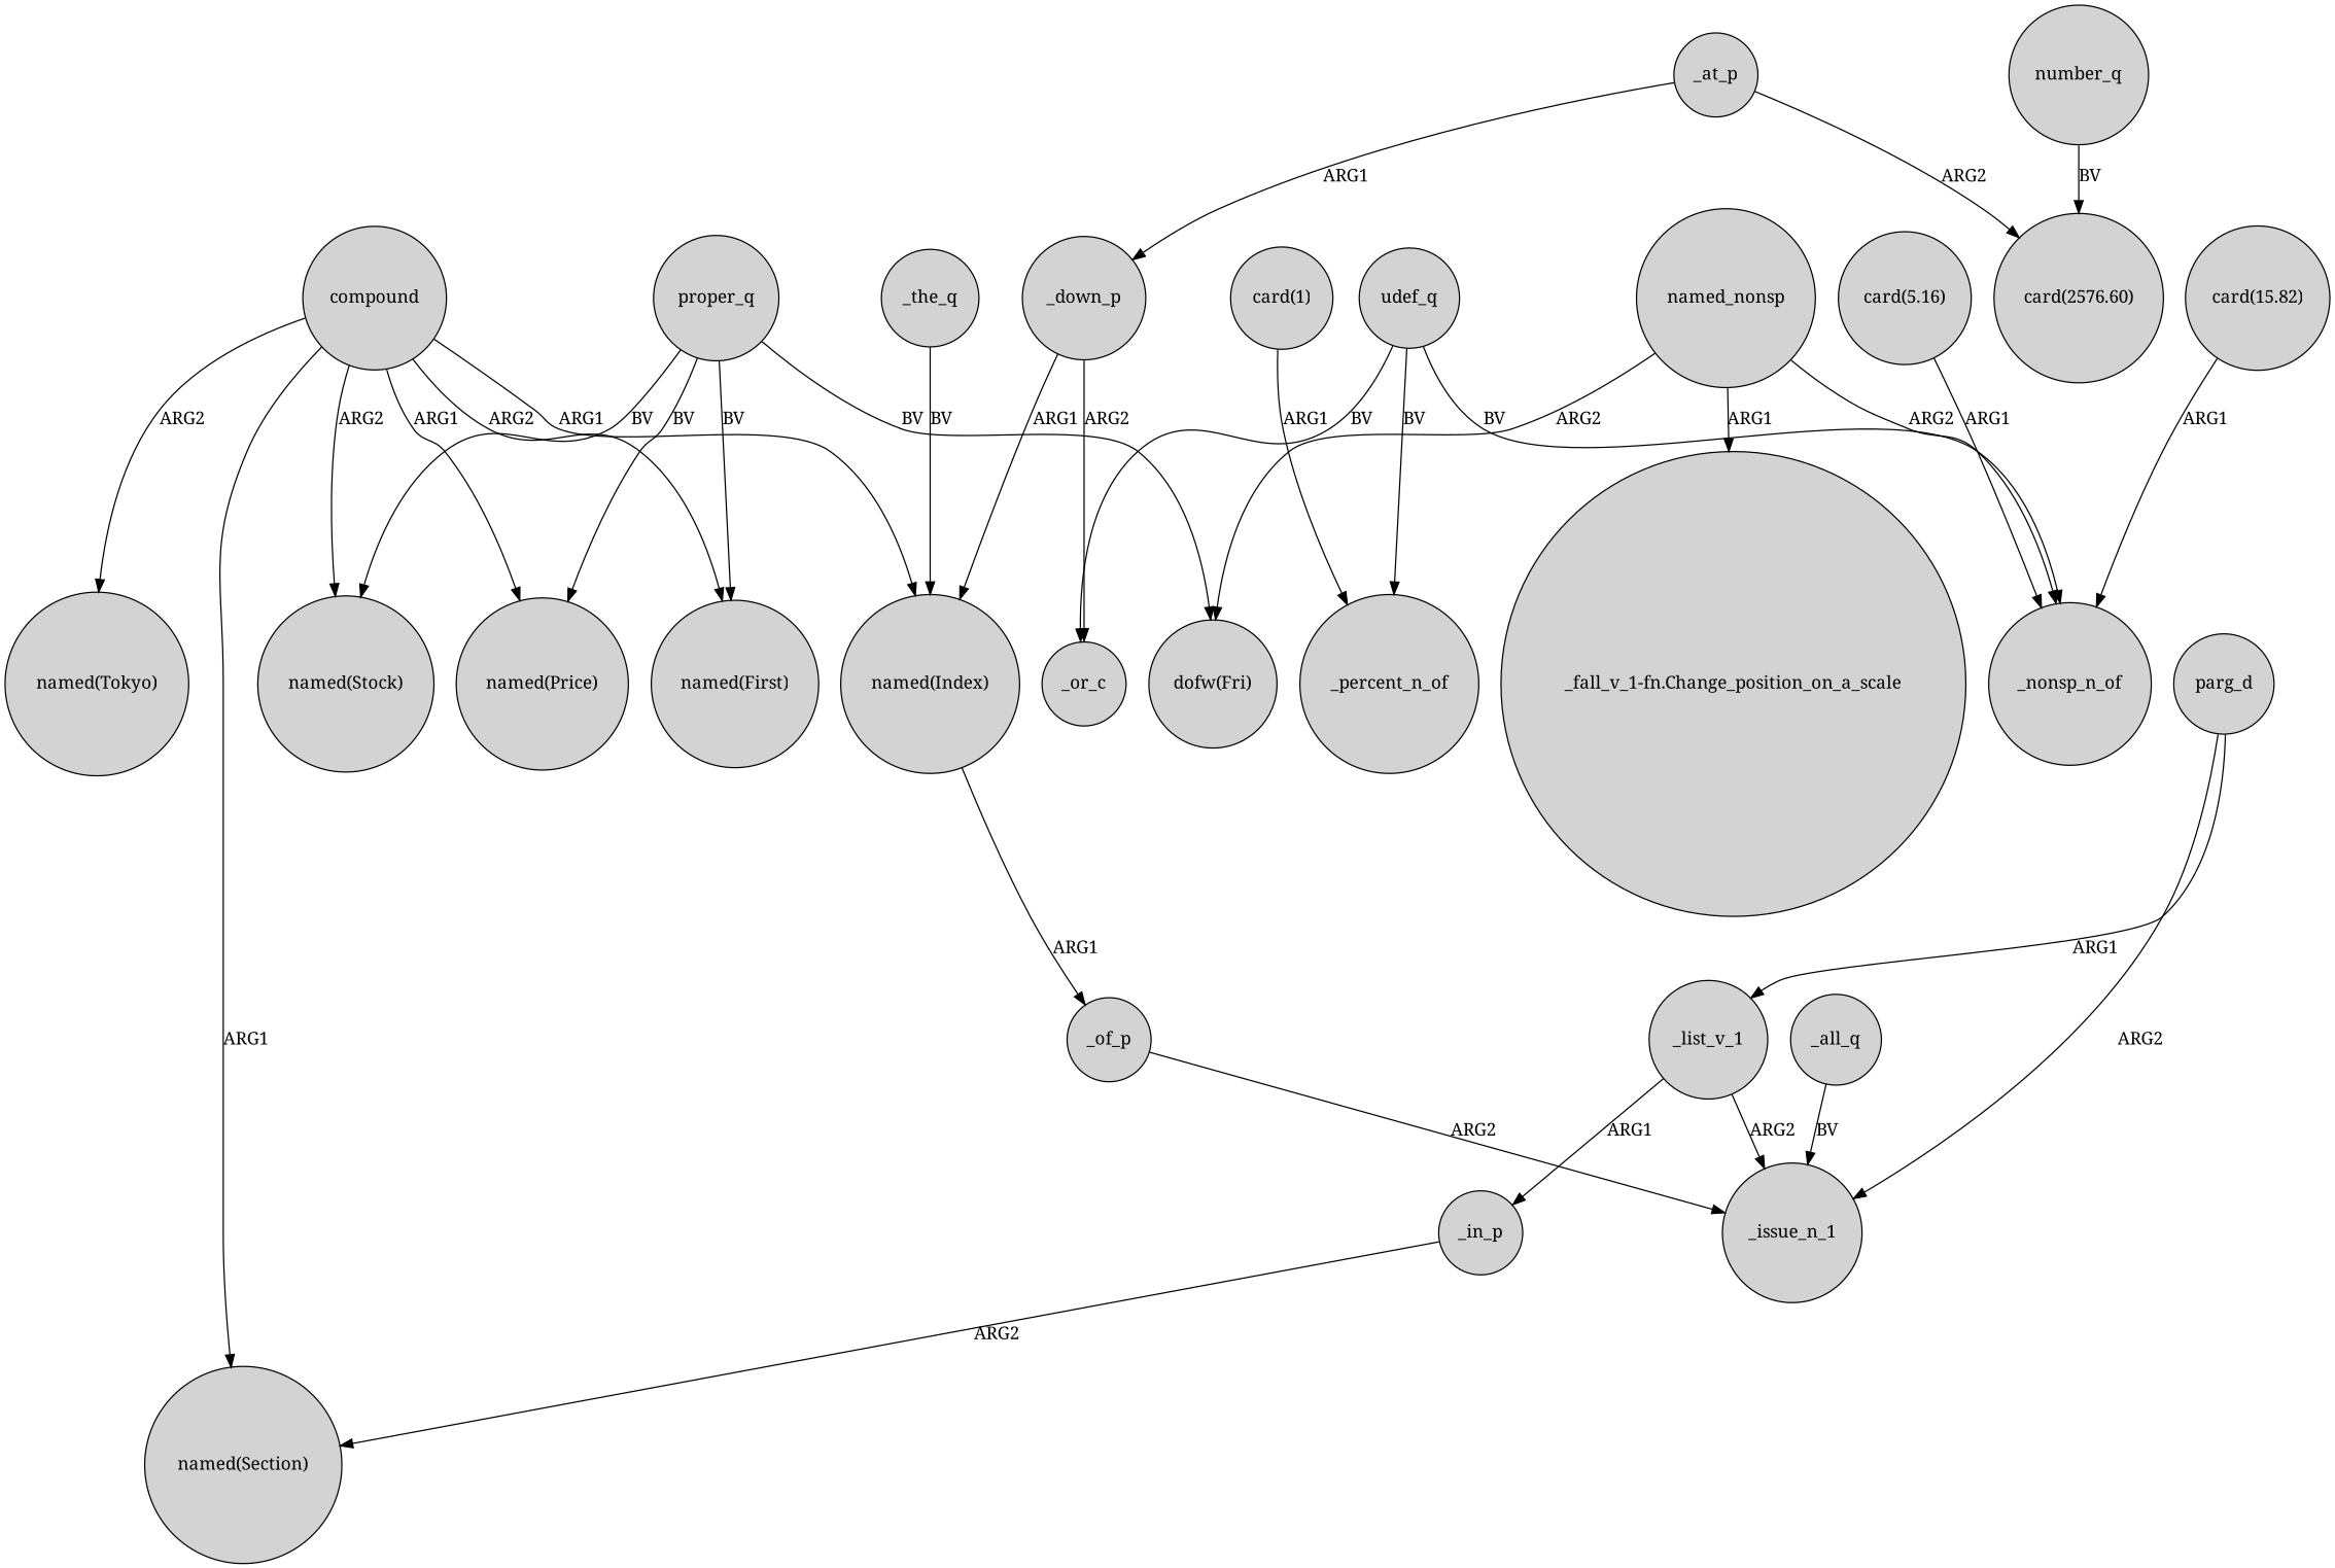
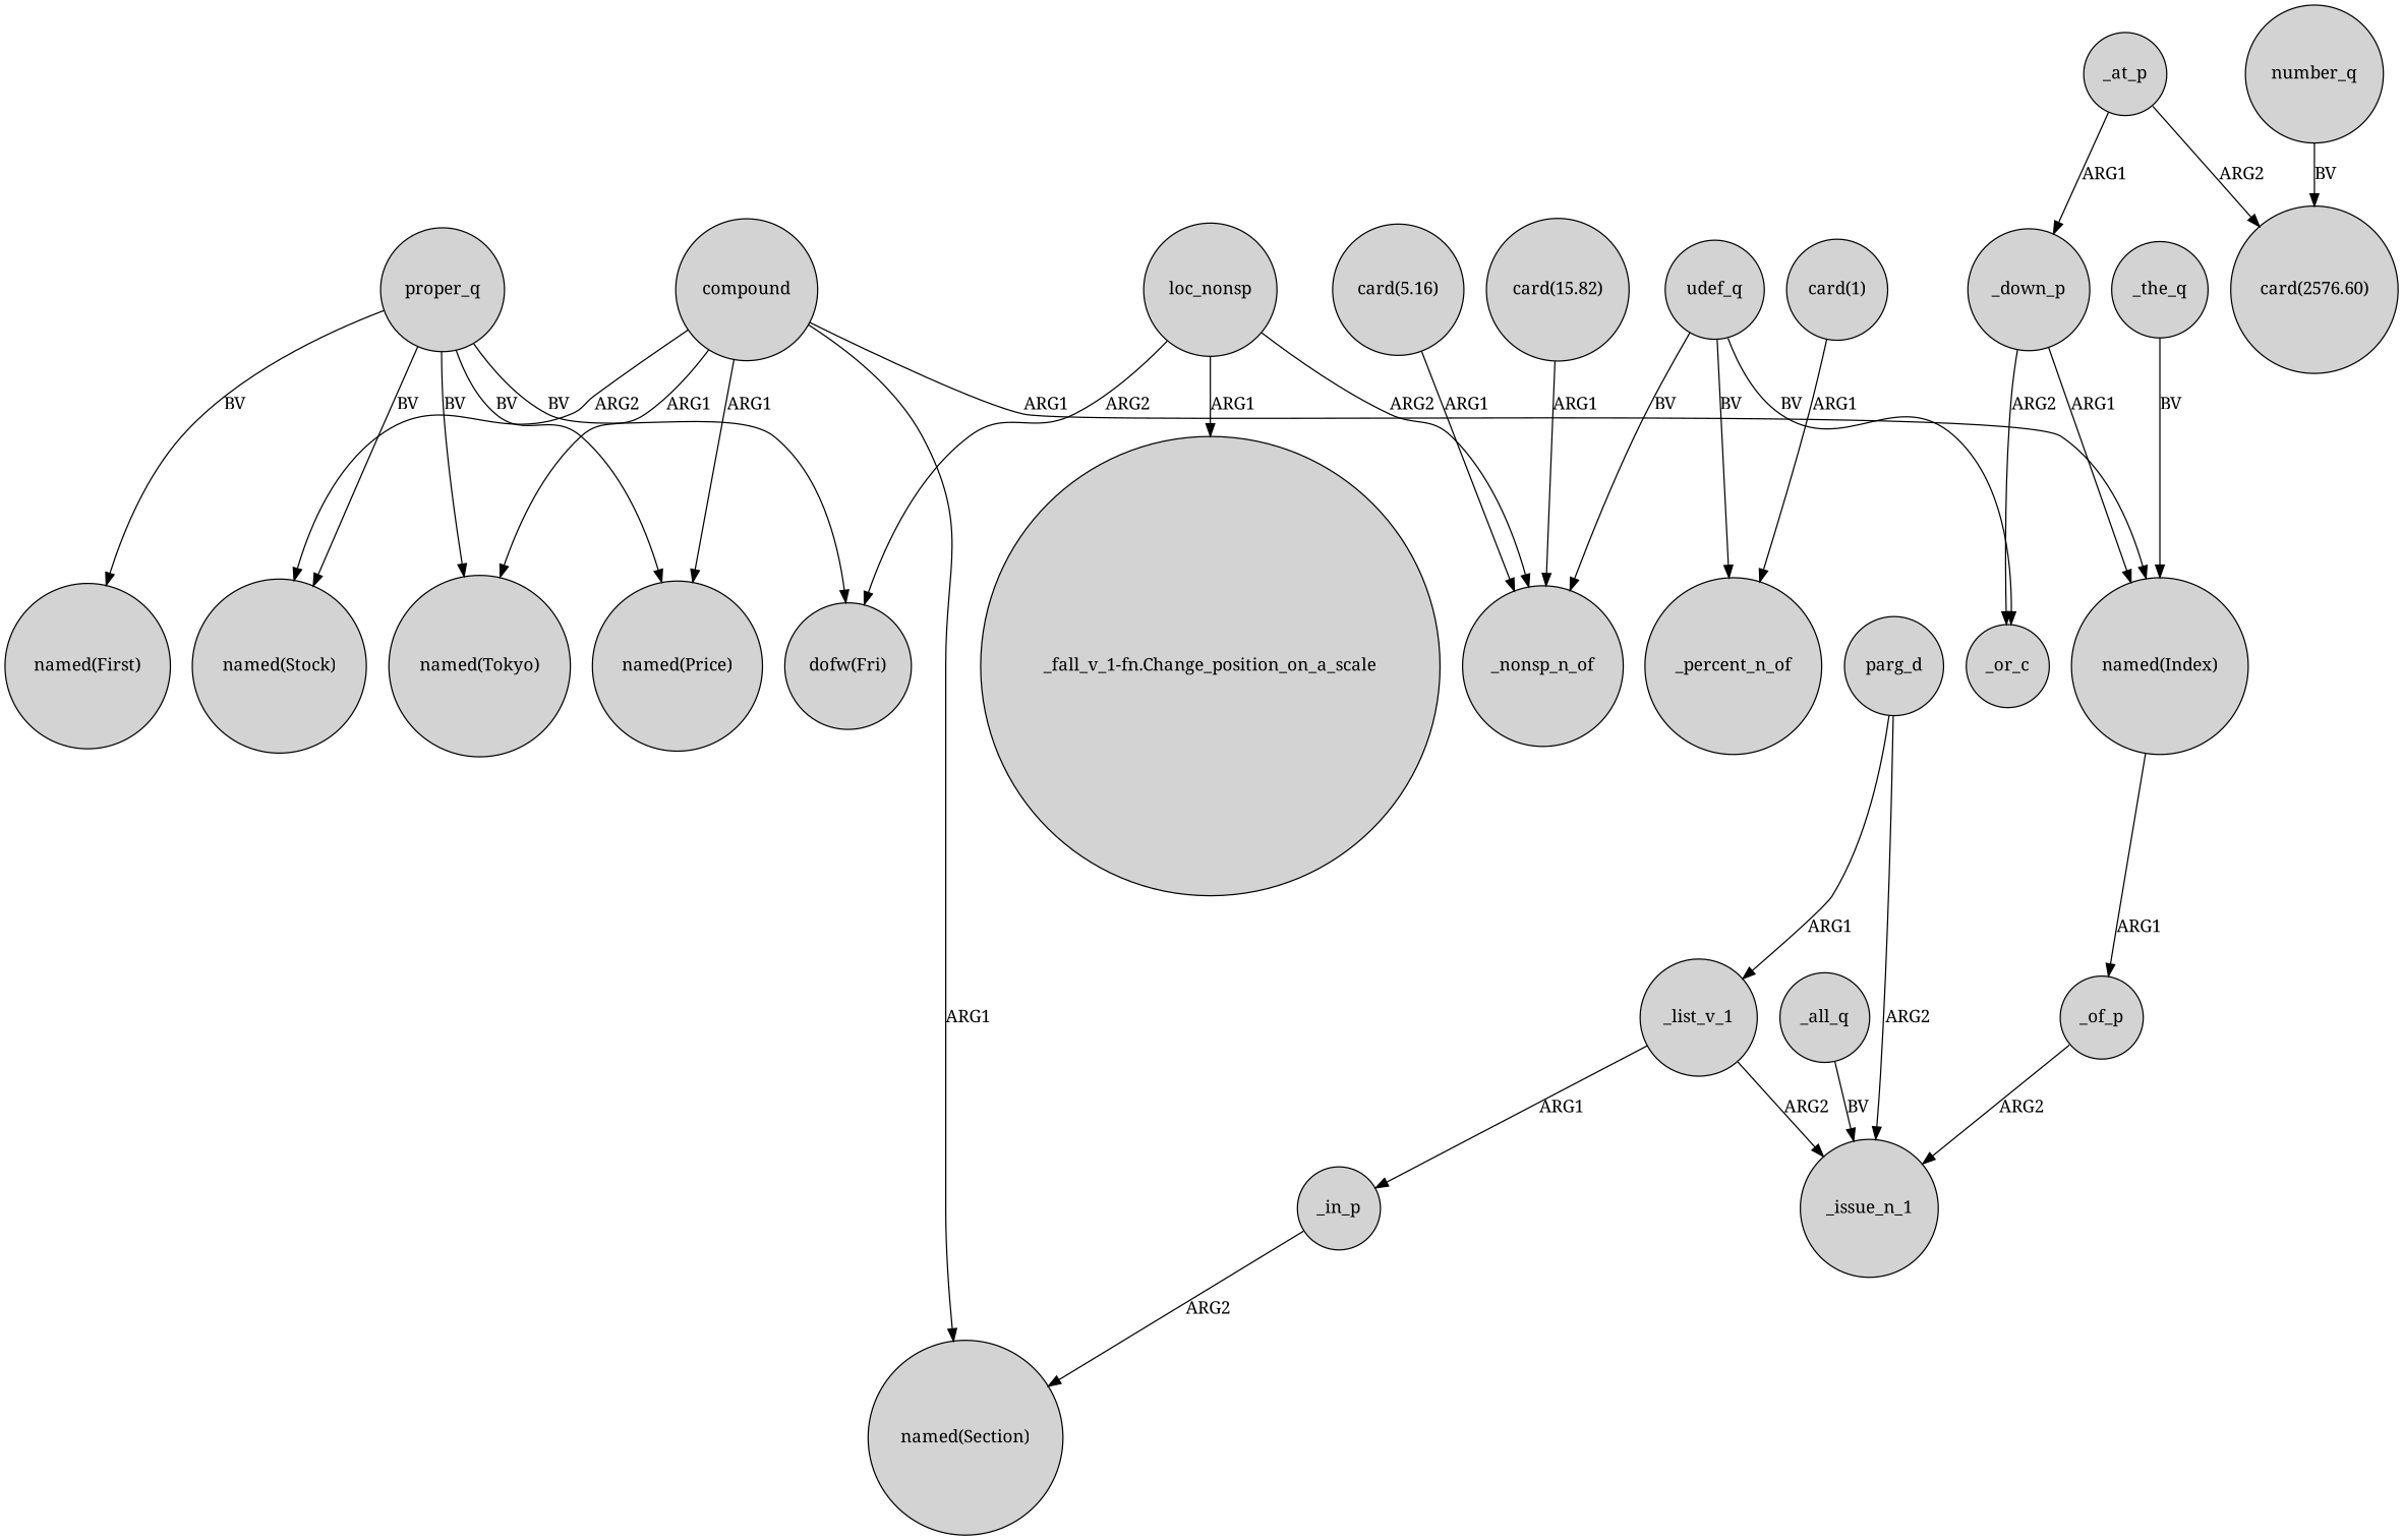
  digraph {
    fontname="Noto Serif"
    node [fontname="Noto Serif" shape=circle style=filled]
    edge [fontname="Noto Serif"]
    compound
    "named(Tokyo)"
    "named(Index)"
    "named(Stock)"
    "named(Section)"
    "named(First)"
    "named(Price)"
    _of_p
    "card(1)"
    _percent_n_of
    proper_q
    "dofw(Fri)"
    _list_v_1
    _issue_n_1
    _in_p
-   loc_nonsp [label=named_nonsp]
+   loc_nonsp
    n17 [label=_nonsp_n_of]
    "_fall_v_1-fn.Change_position_on_a_scale"
    "card(5.16)"
    _at_p
    _down_p
    n22 [label="card(2576.60)"]
    _or_c
    _the_q
    parg_d
    udef_q
    "card(15.82)"
    _all_q
    number_q
-   compound -> "named(Tokyo)" [label=ARG2]
+   compound -> "named(Tokyo)" [label=ARG1]
    compound -> "named(Index)" [label=ARG1]
    compound -> "named(Stock)" [label=ARG2]
    compound -> "named(Section)" [label=ARG1]
-   compound -> "named(First)" [label=ARG2]
    compound -> "named(Price)" [label=ARG1]
    "named(Index)" -> _of_p [label=ARG1]
    _of_p -> _issue_n_1 [label=ARG2]
    "card(1)" -> _percent_n_of [label=ARG1]
+   proper_q -> "named(Tokyo)" [label=BV]
    proper_q -> "named(Stock)" [label=BV]
    proper_q -> "named(First)" [label=BV]
    proper_q -> "named(Price)" [label=BV]
    proper_q -> "dofw(Fri)" [label=BV]
    _list_v_1 -> _issue_n_1 [label=ARG2]
    _list_v_1 -> _in_p [label=ARG1]
    _in_p -> "named(Section)" [label=ARG2]
    loc_nonsp -> "dofw(Fri)" [label=ARG2]
    loc_nonsp -> n17 [label=ARG2]
    loc_nonsp -> "_fall_v_1-fn.Change_position_on_a_scale" [label=ARG1]
    "card(5.16)" -> n17 [label=ARG1]
    _at_p -> _down_p [label=ARG1]
    _at_p -> n22 [label=ARG2]
    _down_p -> "named(Index)" [label=ARG1]
    _down_p -> _or_c [label=ARG2]
    _the_q -> "named(Index)" [label=BV]
    parg_d -> _list_v_1 [label=ARG1]
    parg_d -> _issue_n_1 [label=ARG2]
    udef_q -> _percent_n_of [label=BV]
    udef_q -> n17 [label=BV]
    udef_q -> _or_c [label=BV]
    "card(15.82)" -> n17 [label=ARG1]
    _all_q -> _issue_n_1 [label=BV]
    number_q -> n22 [label=BV]
  }
